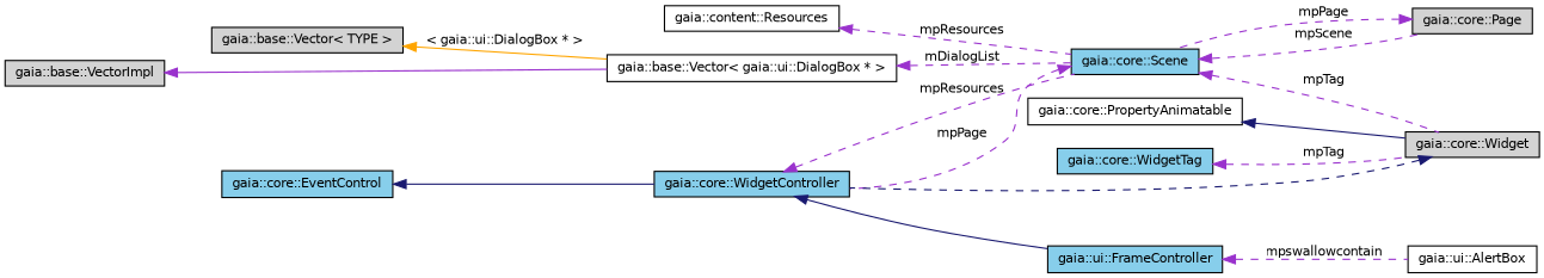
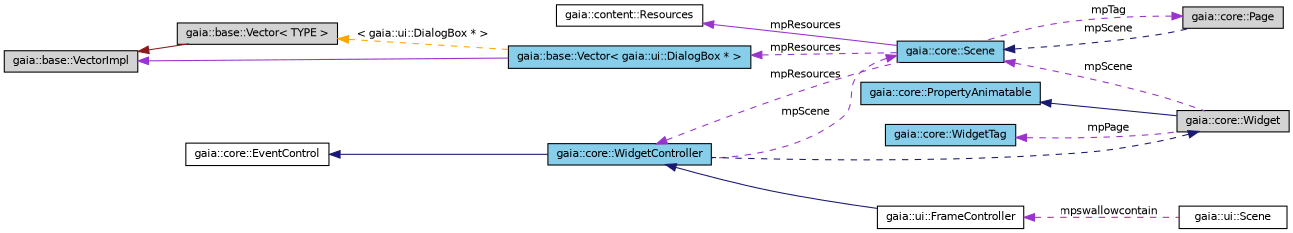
  digraph {
    rankdir=LR
    node [color=black fillcolor=skyblue fontname=Helvetica fontsize=10 shape=record style=filled]
    edge [color=darkorchid3 dir=back fontname=Helvetica fontsize=10 labelfontname=Helvetica labelfontsize=10 style=dashed]
-   n1 [fillcolor=white fontcolor=black height=0.2 label="gaia::ui::AlertBox" width=0.4]
-   n2 [height=0.2 label="gaia::ui::FrameController" width=0.4]
+   n1 [fillcolor=white fontcolor=black height=0.2 label="gaia::ui::Scene" width=0.4]
+   n2 [fillcolor=white height=0.2 label="gaia::ui::FrameController" width=0.4]
    n3 [height=0.2 label="gaia::core::WidgetController" width=0.4]
    n4 [height=0.2 label="gaia::core::Scene" width=0.4]
    n5 [fillcolor=lightgrey height=0.2 label="gaia::core::Widget" width=0.4]
    n6 [fillcolor=lightgrey height=0.2 label="gaia::core::Page" width=0.4]
-   n7 [fillcolor=white height=0.2 label="gaia::core::PropertyAnimatable" width=0.4]
+   n7 [height=0.2 label="gaia::core::PropertyAnimatable" width=0.4]
    n8 [fillcolor=white height=0.2 label="gaia::content::Resources" width=0.4]
-   n9 [fillcolor=white height=0.2 label="gaia::base::Vector\< gaia::ui::DialogBox * \>" width=0.4]
+   n9 [height=0.2 label="gaia::base::Vector\< gaia::ui::DialogBox * \>" width=0.4]
    n10 [fillcolor=lightgrey height=0.2 label="gaia::base::VectorImpl" width=0.4]
    n11 [fillcolor=lightgrey height=0.2 label="gaia::base::Vector\< TYPE \>" width=0.4]
    n12 [height=0.2 label="gaia::core::WidgetTag" width=0.4]
-   n13 [height=0.2 label="gaia::core::EventControl" width=0.4]
+   n13 [fillcolor=white height=0.2 label="gaia::core::EventControl" width=0.4]
    n2 -> n1 [label=mpswallowcontain]
    n3 -> n2 [color=midnightblue style=solid]
    n3 -> n4 [label=mpResources]
-   n4 -> n3 [label=mpPage]
-   n4 -> n5 [label=mpTag]
-   n4 -> n6 [label=mpScene]
+   n4 -> n3 [label=mpScene]
+   n4 -> n5 [label=mpScene]
+   n4 -> n6 [color=midnightblue label=mpScene]
    n5 -> n3 [color=midnightblue]
-   n6 -> n4 [label=mpPage]
+   n6 -> n4 [label=mpTag]
    n7 -> n5 [color=midnightblue style=solid]
-   n8 -> n4 [label=mpResources]
-   n9 -> n4 [label=mDialogList]
+   n8 -> n4 [label=mpResources style=solid]
+   n9 -> n4 [label=mpResources]
    n10 -> n9 [style=solid]
-   n11 -> n9 [color=orange label="\< gaia::ui::DialogBox * \>" style=solid]
-   n12 -> n5 [label=mpTag]
+   n10 -> n11 [color=firebrick4 style=solid]
+   n11 -> n9 [color=orange label="\< gaia::ui::DialogBox * \>"]
+   n12 -> n5 [label=mpPage]
    n13 -> n3 [color=midnightblue style=solid]
  }
